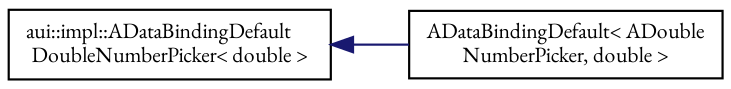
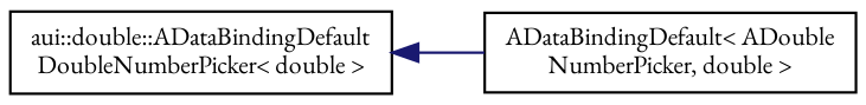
  digraph {
    rankdir=LR
    fontname="EB Garamond"
    node [color=black fillcolor=white fontname="EB Garamond" fontsize=10 shape=record style=filled]
-   n1 [height=0.2 label="aui::impl::ADataBindingDefault\lDoubleNumberPicker\< double \>" width=0.4]
+   n1 [height=0.2 label="aui::double::ADataBindingDefault\lDoubleNumberPicker\< double \>" width=0.4]
    n2 [height=0.2 label="ADataBindingDefault\< ADouble\lNumberPicker, double \>" width=0.4]
    n1 -> n2 [color=midnightblue dir=back fontname="EB Garamond" fontsize=10 labelfontname=Helvetica labelfontsize=10 style=solid]
  }
